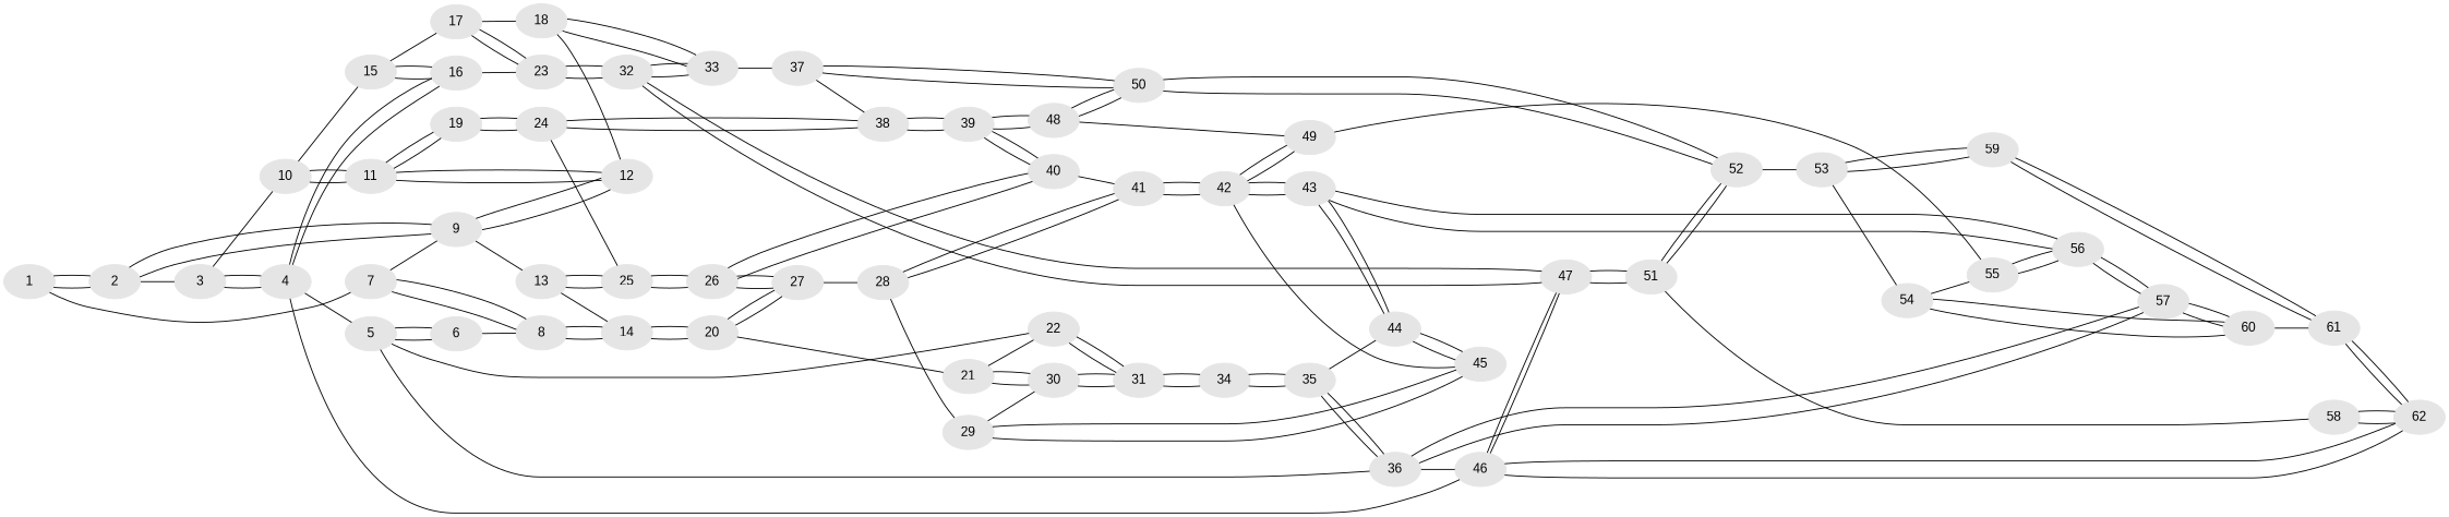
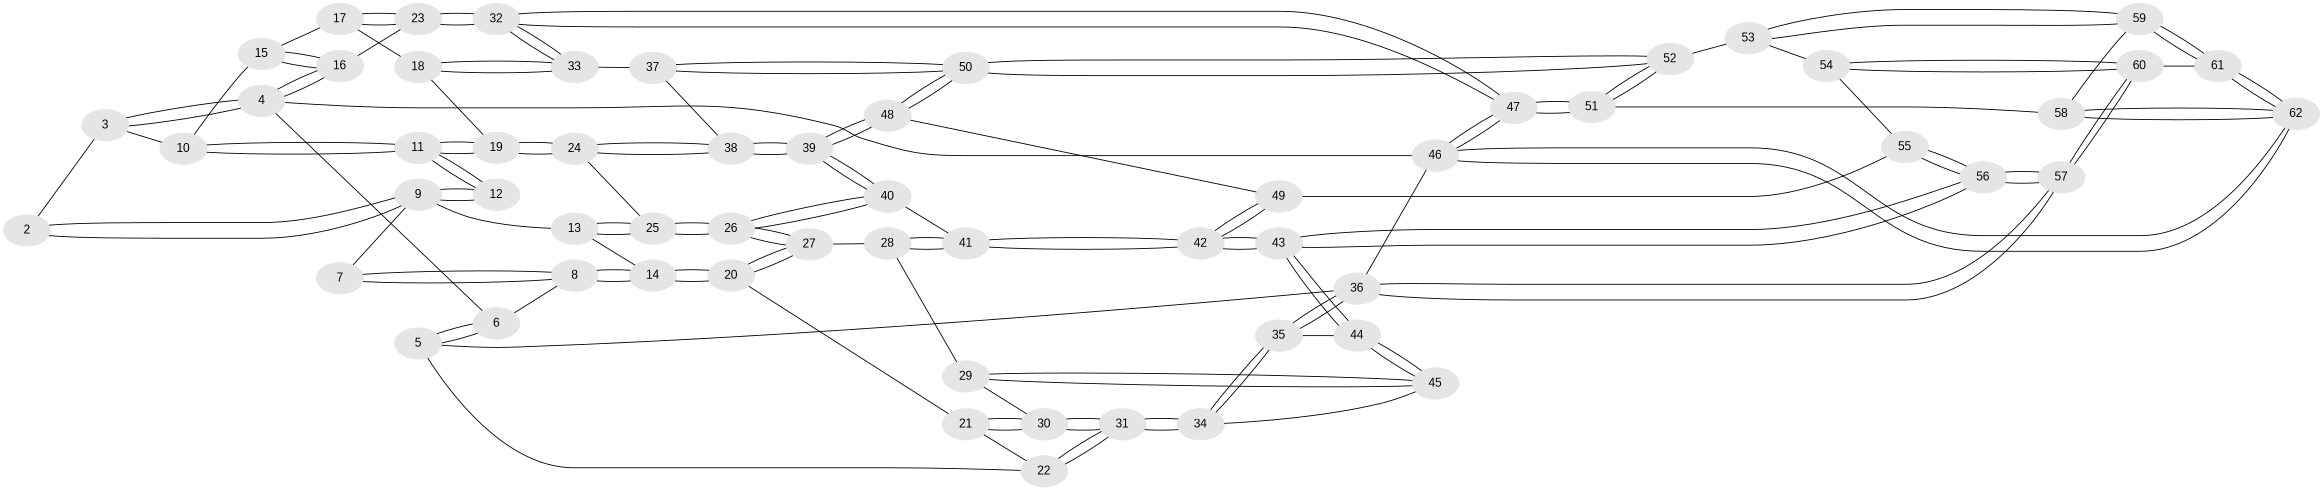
  graph {
    fontname="Liberation Sans"
    rankdir=LR
    node [color=gray90 fontname="Liberation Sans" style=filled]
    edge [fontname="Liberation Sans"]
-   1
    2
    7
    3
    9
    8
    4
    10
    12
    13
    5
    16
    46
    11
    15
    6
    22
    36
    23
    47
    62
    31
    57
    14
    20
    19
    17
    24
    25
    26
    21
    27
    18
    32
    33
    37
    38
    30
    28
    34
    39
    40
    41
    29
    45
    42
    35
    51
    50
    44
    60
    52
    48
    49
    43
    56
    55
    58
    53
    59
    54
    61
-   1 -- 2
-   1 -- 2
-   1 -- 7
    2 -- 3
    2 -- 9
    2 -- 9
    7 -- 9
    7 -- 8
    7 -- 8
    3 -- 4
    3 -- 4
    3 -- 10
    9 -- 12
    9 -- 12
    9 -- 13
    8 -- 14
    8 -- 14
-   4 -- 5
+   4 -- 6
    4 -- 16
    4 -- 16
    4 -- 46
    10 -- 11
    10 -- 11
    10 -- 15
    13 -- 14
    13 -- 25
    13 -- 25
    5 -- 6
    5 -- 6
    5 -- 22
    5 -- 36
    16 -- 23
    46 -- 47
    46 -- 47
    46 -- 62
    46 -- 62
    11 -- 12
    11 -- 12
    11 -- 19
    11 -- 19
    15 -- 16
    15 -- 16
    15 -- 17
    6 -- 8
    22 -- 31
    22 -- 31
    36 -- 46
    36 -- 57
    36 -- 57
    23 -- 32
    23 -- 32
    47 -- 51
    47 -- 51
    31 -- 34
    31 -- 34
    57 -- 60
    57 -- 60
    14 -- 20
    14 -- 20
    20 -- 21
    20 -- 27
    20 -- 27
    19 -- 24
    19 -- 24
    17 -- 23
    17 -- 23
    17 -- 18
    24 -- 25
    24 -- 38
    24 -- 38
    25 -- 26
    25 -- 26
    26 -- 27
    26 -- 27
    26 -- 40
    26 -- 40
    21 -- 22
    21 -- 30
    21 -- 30
    27 -- 28
-   18 -- 12
+   18 -- 19
    18 -- 33
    18 -- 33
    32 -- 47
    32 -- 47
    32 -- 33
    32 -- 33
    33 -- 37
    37 -- 38
    37 -- 50
    37 -- 50
    38 -- 39
    38 -- 39
    30 -- 31
    30 -- 31
    28 -- 41
    28 -- 41
    28 -- 29
-   42 -- 45
+   34 -- 45
    34 -- 35
    34 -- 35
    39 -- 40
    39 -- 40
    39 -- 48
    39 -- 48
    40 -- 41
    41 -- 42
    41 -- 42
    29 -- 30
    29 -- 45
    29 -- 45
    42 -- 49
    42 -- 49
    42 -- 43
    42 -- 43
    35 -- 36
    35 -- 36
    35 -- 44
    51 -- 52
    51 -- 52
    51 -- 58
    50 -- 52
    50 -- 52
    44 -- 45
    44 -- 45
    60 -- 61
    52 -- 53
    48 -- 50
    48 -- 50
    48 -- 49
    49 -- 55
    43 -- 44
    43 -- 44
    43 -- 56
    43 -- 56
    56 -- 57
    56 -- 57
    55 -- 56
    55 -- 56
    58 -- 62
    58 -- 62
+   58 -- 59
    53 -- 59
    53 -- 59
    53 -- 54
    59 -- 61
    59 -- 61
    54 -- 60
    54 -- 60
    54 -- 55
    61 -- 62
    61 -- 62
  }
